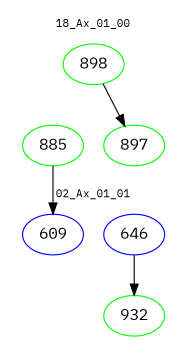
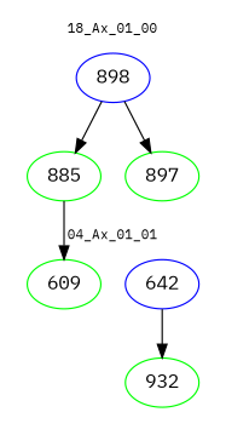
  digraph {
    fontname="IBM Plex Mono"
    node [color=green fontname="IBM Plex Mono"]
    edge [color=black fontname="IBM Plex Mono"]
-   n1 [color=blue label=646]
-   n2 [color=blue label=609]
+   n1 [color=blue label=642]
+   n2 [label=609]
    n3 [label=932]
-   n4 [label=898]
+   n4 [color=blue label=898]
    n5 [label=885]
    n6 [label=897]
    subgraph cluster_1 {
      color=white
      fontsize=10
-     label="02_Ax_01_01"
+     label="04_Ax_01_01"
      n1
      n2
      n3
    }
    subgraph cluster_2 {
      color=white
      fontsize=10
      label="18_Ax_01_00"
      n4
      n5
      n6
    }
    n1 -> n3
+   n4 -> n5
    n4 -> n6
    n5 -> n2
  }
